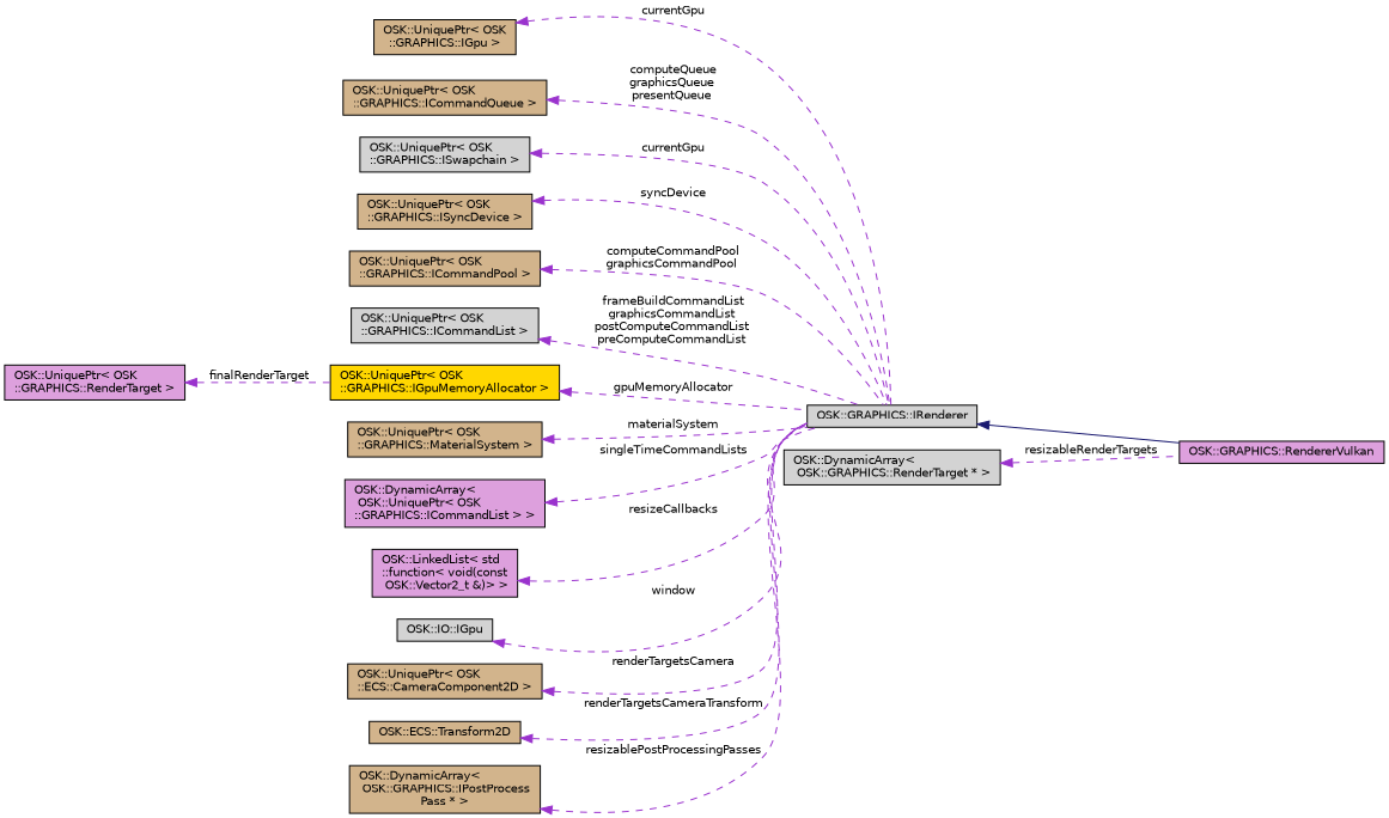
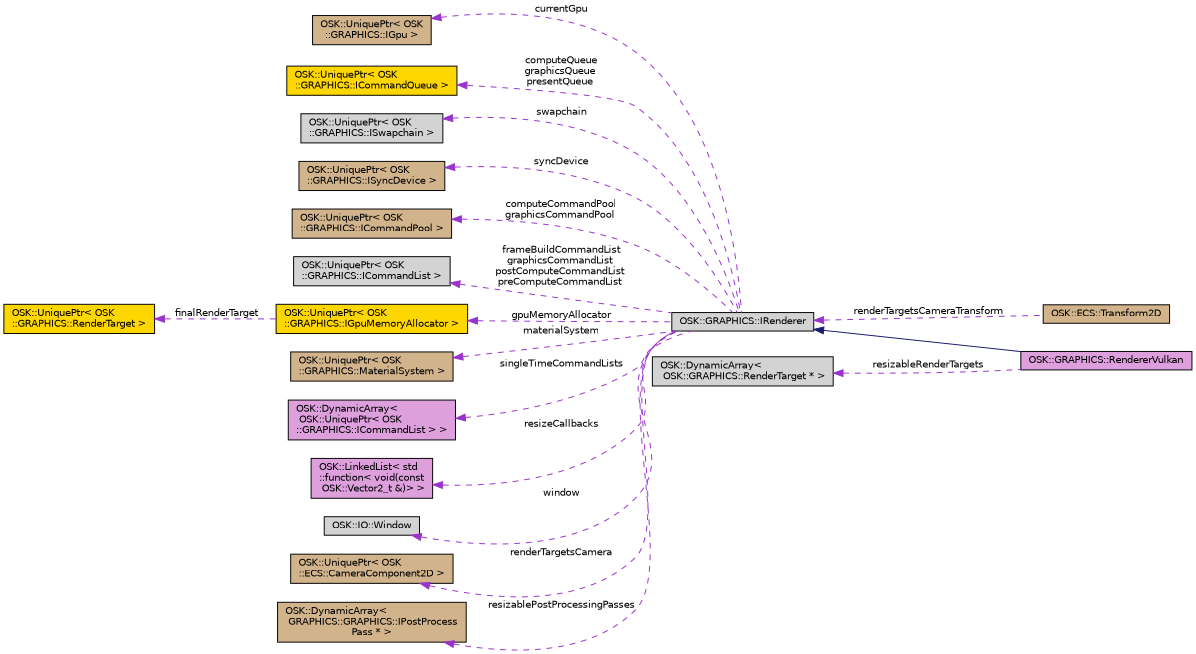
  digraph {
    rankdir=LR
    node [color=black fillcolor=tan fontname=Helvetica fontsize=10 shape=record style=filled]
    edge [color=darkorchid3 dir=back fontname=Helvetica fontsize=10 labelfontname=Helvetica labelfontsize=10 style=dashed]
    n1 [fillcolor=plum fontcolor=black height=0.2 label="OSK::GRAPHICS::RendererVulkan" width=0.4]
    n2 [fillcolor=lightgrey height=0.2 label="OSK::GRAPHICS::IRenderer" width=0.4]
    n3 [height=0.2 label="OSK::UniquePtr\< OSK\l::GRAPHICS::IGpu \>" width=0.4]
-   n4 [height=0.2 label="OSK::UniquePtr\< OSK\l::GRAPHICS::ICommandQueue \>" width=0.4]
+   n4 [fillcolor=gold height=0.2 label="OSK::UniquePtr\< OSK\l::GRAPHICS::ICommandQueue \>" width=0.4]
    n5 [fillcolor=lightgrey height=0.2 label="OSK::UniquePtr\< OSK\l::GRAPHICS::ISwapchain \>" width=0.4]
    n6 [height=0.2 label="OSK::UniquePtr\< OSK\l::GRAPHICS::ISyncDevice \>" width=0.4]
    n7 [height=0.2 label="OSK::UniquePtr\< OSK\l::GRAPHICS::ICommandPool \>" width=0.4]
    n8 [fillcolor=lightgrey height=0.2 label="OSK::UniquePtr\< OSK\l::GRAPHICS::ICommandList \>" width=0.4]
    n9 [fillcolor=gold height=0.2 label="OSK::UniquePtr\< OSK\l::GRAPHICS::IGpuMemoryAllocator \>" width=0.4]
-   n10 [fillcolor=plum height=0.2 label="OSK::UniquePtr\< OSK\l::GRAPHICS::RenderTarget \>" width=0.4]
+   n10 [fillcolor=gold height=0.2 label="OSK::UniquePtr\< OSK\l::GRAPHICS::RenderTarget \>" width=0.4]
    n11 [height=0.2 label="OSK::UniquePtr\< OSK\l::GRAPHICS::MaterialSystem \>" width=0.4]
    n12 [fillcolor=plum height=0.2 label="OSK::DynamicArray\<\l OSK::UniquePtr\< OSK\l::GRAPHICS::ICommandList \> \>" width=0.4]
    n13 [fillcolor=plum height=0.2 label="OSK::LinkedList\< std\l::function\< void(const\l OSK::Vector2_t &)\> \>" width=0.4]
-   n14 [fillcolor=lightgrey height=0.2 label="OSK::IO::IGpu" width=0.4]
+   n14 [fillcolor=lightgrey height=0.2 label="OSK::IO::Window" width=0.4]
    n15 [height=0.2 label="OSK::UniquePtr\< OSK\l::ECS::CameraComponent2D \>" width=0.4]
    n16 [height=0.2 label="OSK::ECS::Transform2D" width=0.4]
    n17 [fillcolor=lightgrey height=0.2 label="OSK::DynamicArray\<\l OSK::GRAPHICS::RenderTarget * \>" width=0.4]
-   n18 [height=0.2 label="OSK::DynamicArray\<\l OSK::GRAPHICS::IPostProcess\lPass * \>" width=0.4]
+   n18 [height=0.2 label="OSK::DynamicArray\<\l GRAPHICS::GRAPHICS::IPostProcess\lPass * \>" width=0.4]
    n2 -> n1 [color=midnightblue style=solid]
    n3 -> n2 [label=" currentGpu"]
    n4 -> n2 [label=" computeQueue\ngraphicsQueue\npresentQueue"]
-   n5 -> n2 [label=" currentGpu"]
+   n5 -> n2 [label=" swapchain"]
    n6 -> n2 [label=" syncDevice"]
    n7 -> n2 [label=" computeCommandPool\ngraphicsCommandPool"]
    n8 -> n2 [label=" frameBuildCommandList\ngraphicsCommandList\npostComputeCommandList\npreComputeCommandList"]
    n9 -> n2 [label=" gpuMemoryAllocator"]
    n10 -> n9 [label=" finalRenderTarget"]
    n11 -> n2 [label=" materialSystem"]
    n12 -> n2 [label=" singleTimeCommandLists"]
    n13 -> n2 [label=" resizeCallbacks"]
    n14 -> n2 [label=" window"]
    n15 -> n2 [label=" renderTargetsCamera"]
-   n16 -> n2 [label=" renderTargetsCameraTransform"]
+   n2 -> n16 [label=" renderTargetsCameraTransform"]
    n17 -> n1 [label=" resizableRenderTargets"]
    n18 -> n2 [label=" resizablePostProcessingPasses"]
  }
